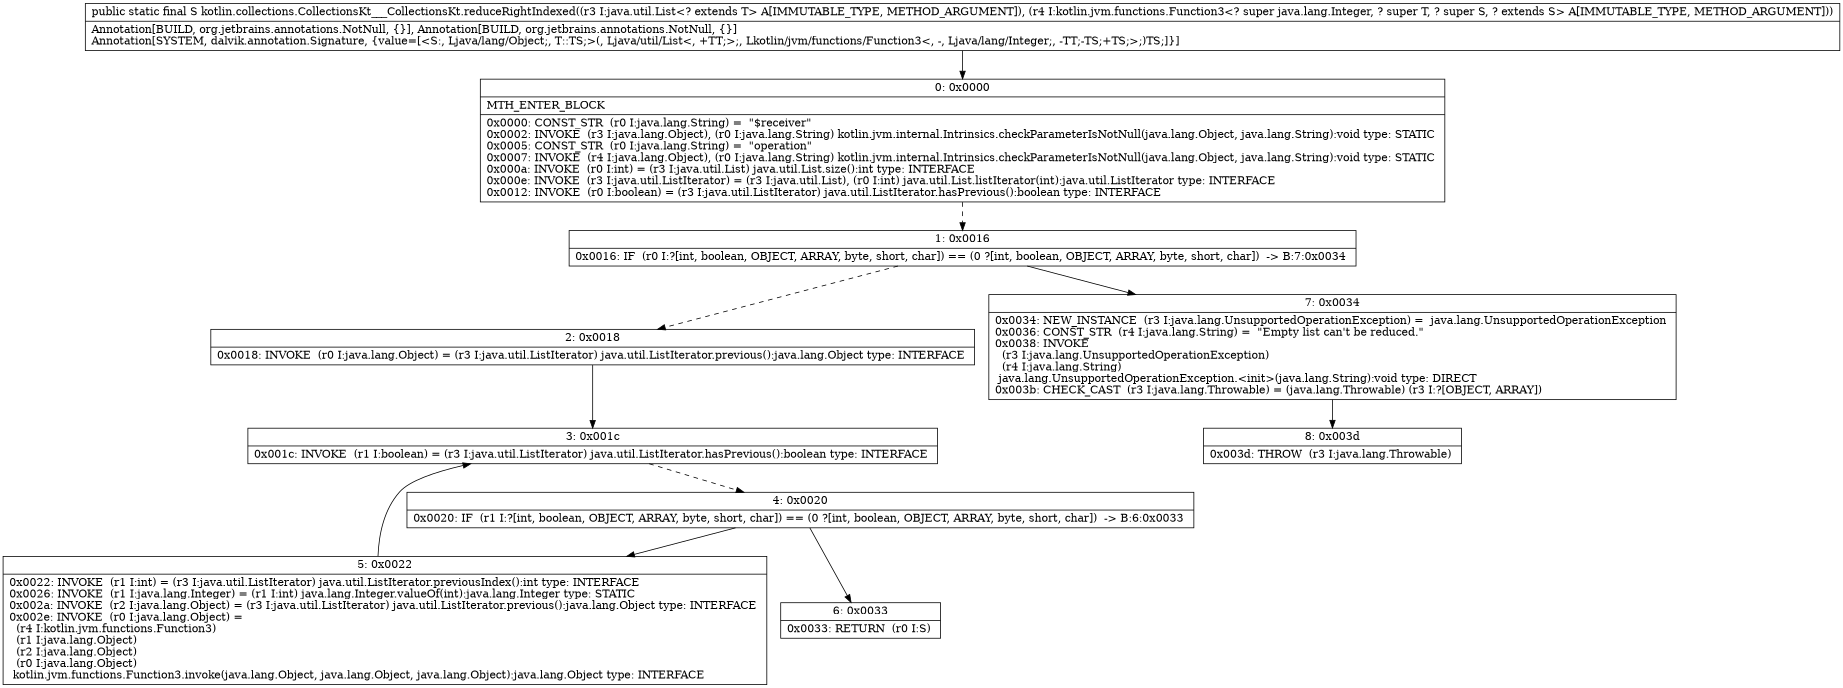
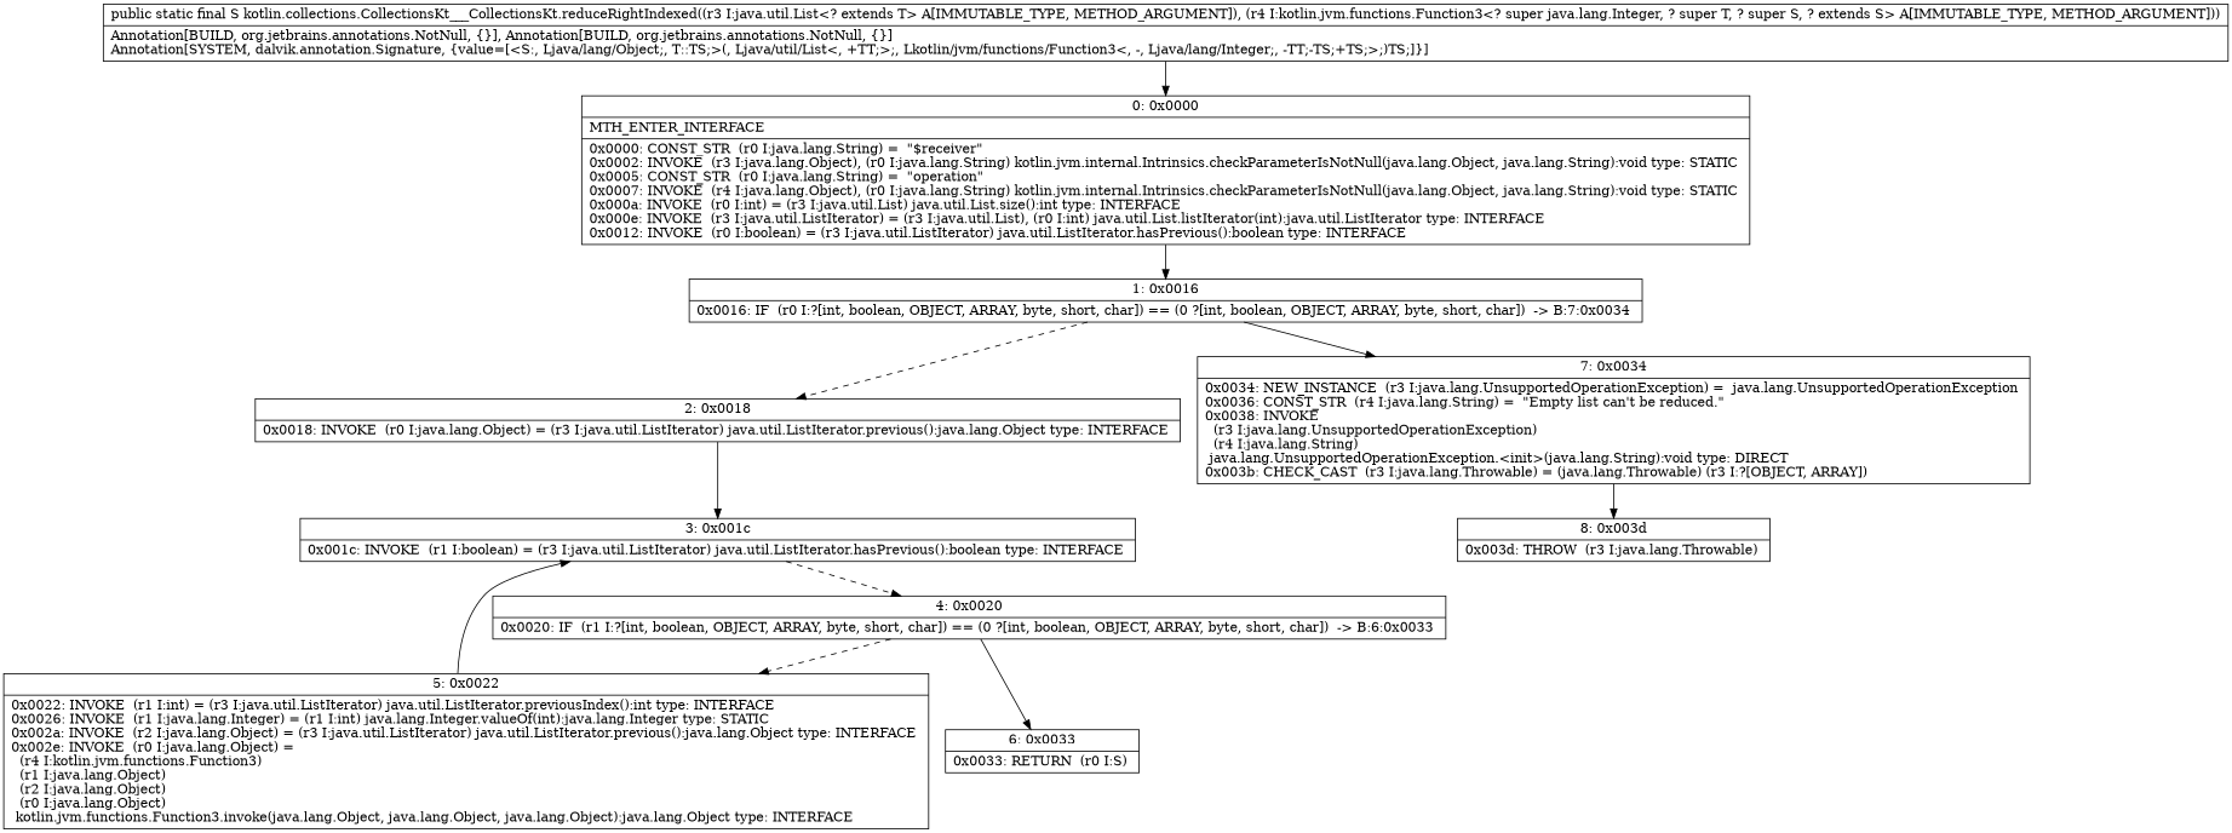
  digraph {
    node [shape=record]
-   n1 [label="{0\:\ 0x0000|MTH_ENTER_BLOCK\l|0x0000: CONST_STR  (r0 I:java.lang.String) =  \"$receiver\" \l0x0002: INVOKE  (r3 I:java.lang.Object), (r0 I:java.lang.String) kotlin.jvm.internal.Intrinsics.checkParameterIsNotNull(java.lang.Object, java.lang.String):void type: STATIC \l0x0005: CONST_STR  (r0 I:java.lang.String) =  \"operation\" \l0x0007: INVOKE  (r4 I:java.lang.Object), (r0 I:java.lang.String) kotlin.jvm.internal.Intrinsics.checkParameterIsNotNull(java.lang.Object, java.lang.String):void type: STATIC \l0x000a: INVOKE  (r0 I:int) = (r3 I:java.util.List) java.util.List.size():int type: INTERFACE \l0x000e: INVOKE  (r3 I:java.util.ListIterator) = (r3 I:java.util.List), (r0 I:int) java.util.List.listIterator(int):java.util.ListIterator type: INTERFACE \l0x0012: INVOKE  (r0 I:boolean) = (r3 I:java.util.ListIterator) java.util.ListIterator.hasPrevious():boolean type: INTERFACE \l}"]
+   n1 [label="{0\:\ 0x0000|MTH_ENTER_INTERFACE\l|0x0000: CONST_STR  (r0 I:java.lang.String) =  \"$receiver\" \l0x0002: INVOKE  (r3 I:java.lang.Object), (r0 I:java.lang.String) kotlin.jvm.internal.Intrinsics.checkParameterIsNotNull(java.lang.Object, java.lang.String):void type: STATIC \l0x0005: CONST_STR  (r0 I:java.lang.String) =  \"operation\" \l0x0007: INVOKE  (r4 I:java.lang.Object), (r0 I:java.lang.String) kotlin.jvm.internal.Intrinsics.checkParameterIsNotNull(java.lang.Object, java.lang.String):void type: STATIC \l0x000a: INVOKE  (r0 I:int) = (r3 I:java.util.List) java.util.List.size():int type: INTERFACE \l0x000e: INVOKE  (r3 I:java.util.ListIterator) = (r3 I:java.util.List), (r0 I:int) java.util.List.listIterator(int):java.util.ListIterator type: INTERFACE \l0x0012: INVOKE  (r0 I:boolean) = (r3 I:java.util.ListIterator) java.util.ListIterator.hasPrevious():boolean type: INTERFACE \l}"]
    n2 [label="{1\:\ 0x0016|0x0016: IF  (r0 I:?[int, boolean, OBJECT, ARRAY, byte, short, char]) == (0 ?[int, boolean, OBJECT, ARRAY, byte, short, char])  \-\> B:7:0x0034 \l}"]
    n3 [label="{2\:\ 0x0018|0x0018: INVOKE  (r0 I:java.lang.Object) = (r3 I:java.util.ListIterator) java.util.ListIterator.previous():java.lang.Object type: INTERFACE \l}"]
    n4 [label="{7\:\ 0x0034|0x0034: NEW_INSTANCE  (r3 I:java.lang.UnsupportedOperationException) =  java.lang.UnsupportedOperationException \l0x0036: CONST_STR  (r4 I:java.lang.String) =  \"Empty list can't be reduced.\" \l0x0038: INVOKE  \l  (r3 I:java.lang.UnsupportedOperationException)\l  (r4 I:java.lang.String)\l java.lang.UnsupportedOperationException.\<init\>(java.lang.String):void type: DIRECT \l0x003b: CHECK_CAST  (r3 I:java.lang.Throwable) = (java.lang.Throwable) (r3 I:?[OBJECT, ARRAY]) \l}"]
    n5 [label="{3\:\ 0x001c|0x001c: INVOKE  (r1 I:boolean) = (r3 I:java.util.ListIterator) java.util.ListIterator.hasPrevious():boolean type: INTERFACE \l}"]
    n6 [label="{8\:\ 0x003d|0x003d: THROW  (r3 I:java.lang.Throwable) \l}"]
    n7 [label="{4\:\ 0x0020|0x0020: IF  (r1 I:?[int, boolean, OBJECT, ARRAY, byte, short, char]) == (0 ?[int, boolean, OBJECT, ARRAY, byte, short, char])  \-\> B:6:0x0033 \l}"]
    n8 [label="{5\:\ 0x0022|0x0022: INVOKE  (r1 I:int) = (r3 I:java.util.ListIterator) java.util.ListIterator.previousIndex():int type: INTERFACE \l0x0026: INVOKE  (r1 I:java.lang.Integer) = (r1 I:int) java.lang.Integer.valueOf(int):java.lang.Integer type: STATIC \l0x002a: INVOKE  (r2 I:java.lang.Object) = (r3 I:java.util.ListIterator) java.util.ListIterator.previous():java.lang.Object type: INTERFACE \l0x002e: INVOKE  (r0 I:java.lang.Object) = \l  (r4 I:kotlin.jvm.functions.Function3)\l  (r1 I:java.lang.Object)\l  (r2 I:java.lang.Object)\l  (r0 I:java.lang.Object)\l kotlin.jvm.functions.Function3.invoke(java.lang.Object, java.lang.Object, java.lang.Object):java.lang.Object type: INTERFACE \l}"]
    n9 [label="{6\:\ 0x0033|0x0033: RETURN  (r0 I:S) \l}"]
    n10 [label="{public static final S kotlin.collections.CollectionsKt___CollectionsKt.reduceRightIndexed((r3 I:java.util.List\<? extends T\> A[IMMUTABLE_TYPE, METHOD_ARGUMENT]), (r4 I:kotlin.jvm.functions.Function3\<? super java.lang.Integer, ? super T, ? super S, ? extends S\> A[IMMUTABLE_TYPE, METHOD_ARGUMENT]))  | Annotation[BUILD, org.jetbrains.annotations.NotNull, \{\}], Annotation[BUILD, org.jetbrains.annotations.NotNull, \{\}]\lAnnotation[SYSTEM, dalvik.annotation.Signature, \{value=[\<S:, Ljava\/lang\/Object;, T::TS;\>(, Ljava\/util\/List\<, +TT;\>;, Lkotlin\/jvm\/functions\/Function3\<, \-, Ljava\/lang\/Integer;, \-TT;\-TS;+TS;\>;)TS;]\}]\l}"]
-   n1 -> n2 [style=dashed]
+   n1 -> n2
    n2 -> n3 [style=dashed]
    n2 -> n4
    n3 -> n5
    n4 -> n6
    n5 -> n7 [style=dashed]
-   n7 -> n8 [style=solid]
+   n7 -> n8 [style=dashed]
    n7 -> n9
    n8 -> n5
    n10 -> n1
  }
